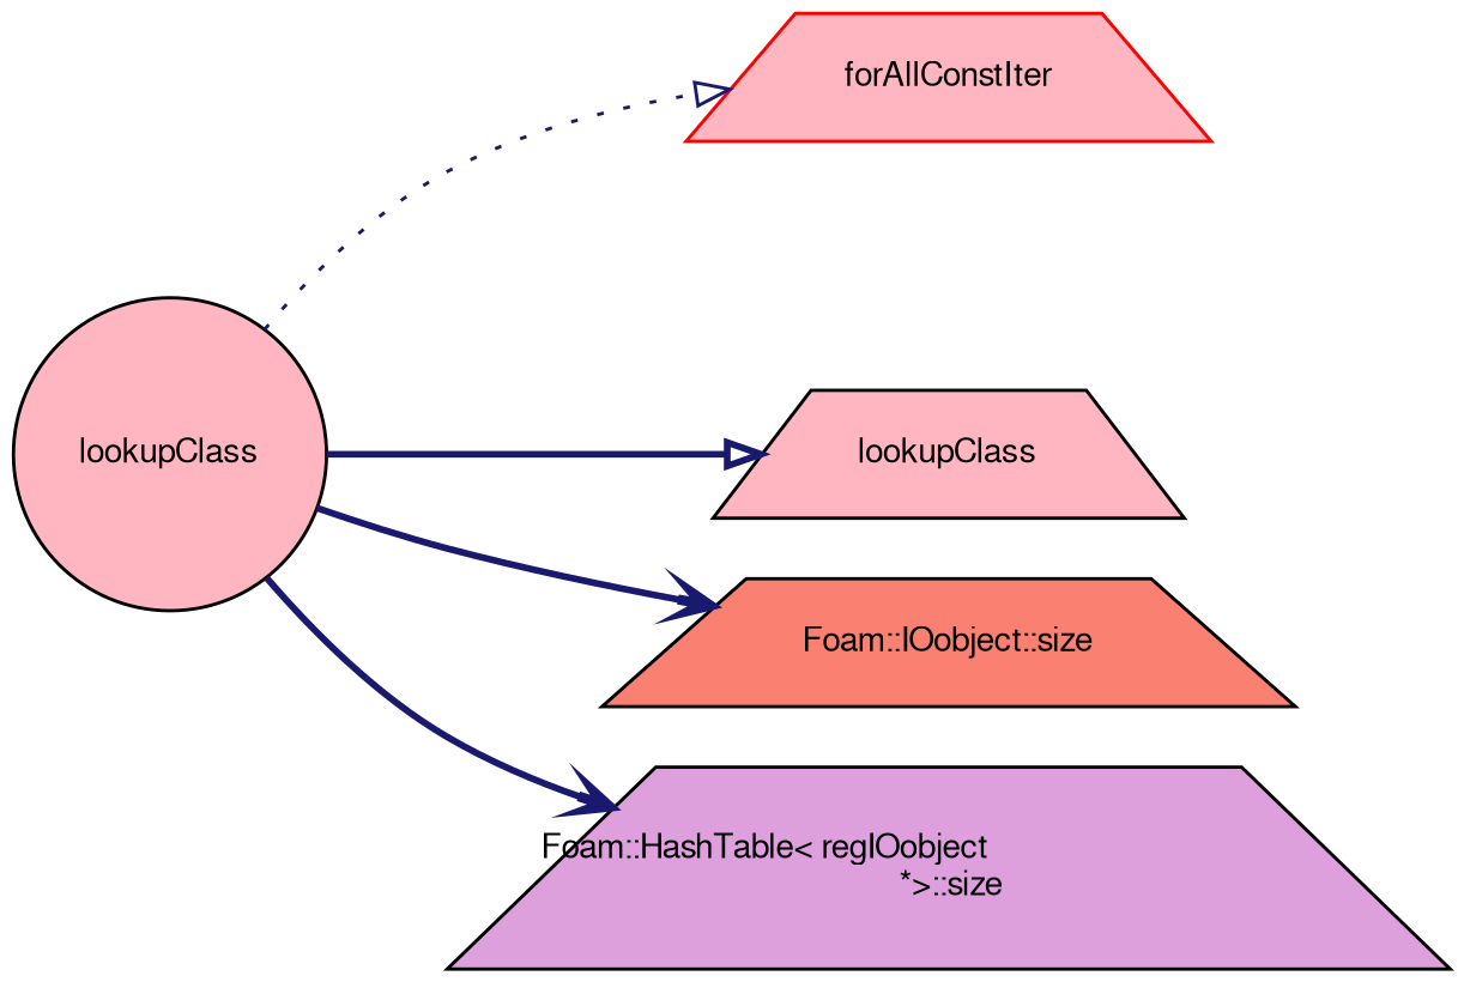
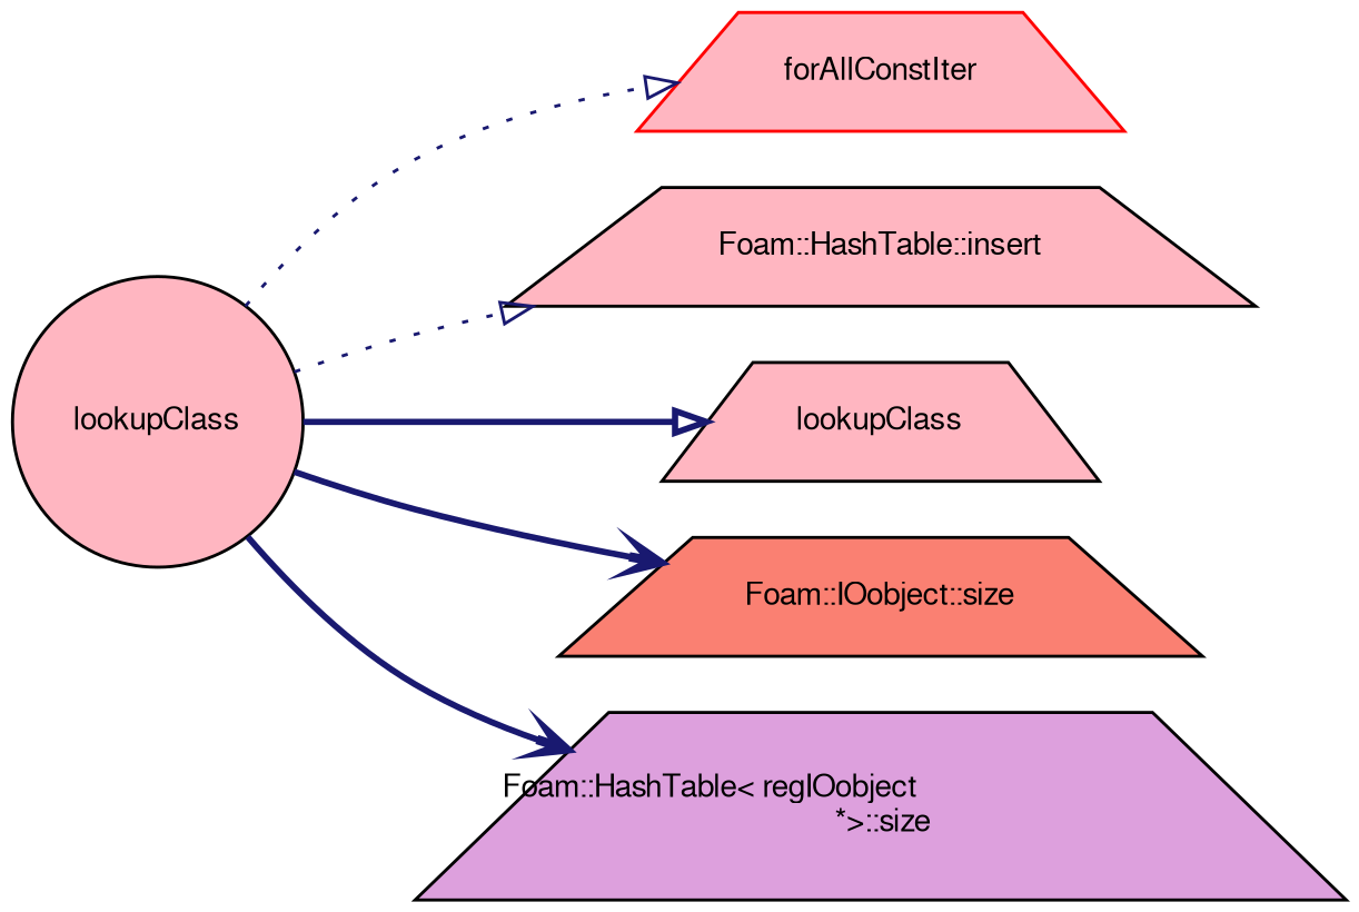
  digraph {
    rankdir=LR
    node [color=black fillcolor=lightpink fontname=FreeSans fontsize=10 shape=trapezium style=filled]
    edge [arrowhead=onormal color=midnightblue fontname=FreeSans fontsize=10 labelfontname=FreeSans labelfontsize=10 style=bold]
    n1 [fontcolor=black height=0.2 label=lookupClass shape=circle width=0.4]
    n2 [color=red height=0.2 label=forAllConstIter width=0.4]
+   n3 [height=0.2 label="Foam::HashTable::insert" width=0.4]
    n4 [height=0.2 label=lookupClass width=0.4]
    n5 [fillcolor=salmon height=0.2 label="Foam::IOobject::size" width=0.4]
    n6 [fillcolor=plum height=0.2 label="Foam::HashTable\< regIOobject\l *\>::size" width=0.4]
    n1 -> n2 [style=dotted]
+   n1 -> n3 [style=dotted]
    n1 -> n4
    n1 -> n5 [arrowhead=vee]
    n1 -> n6 [arrowhead=vee]
  }
